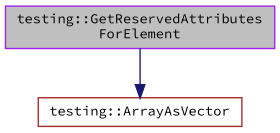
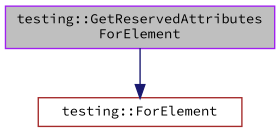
  digraph {
    rankdir=TB
    fontname="Source Code Pro"
    node [fontname="Source Code Pro" fontsize=10 shape=record]
    n1 [color=purple fillcolor=grey75 fontcolor=black height=0.2 label="testing::GetReservedAttributes\lForElement" style=filled width=0.4]
-   n2 [color=brown height=0.2 label="testing::ArrayAsVector" width=0.4]
+   n2 [color=brown height=0.2 label="testing::ForElement" width=0.4]
    n1 -> n2 [color=midnightblue fontname="Source Code Pro" fontsize=10 labelfontname=Helvetica labelfontsize=10 style=solid]
  }
